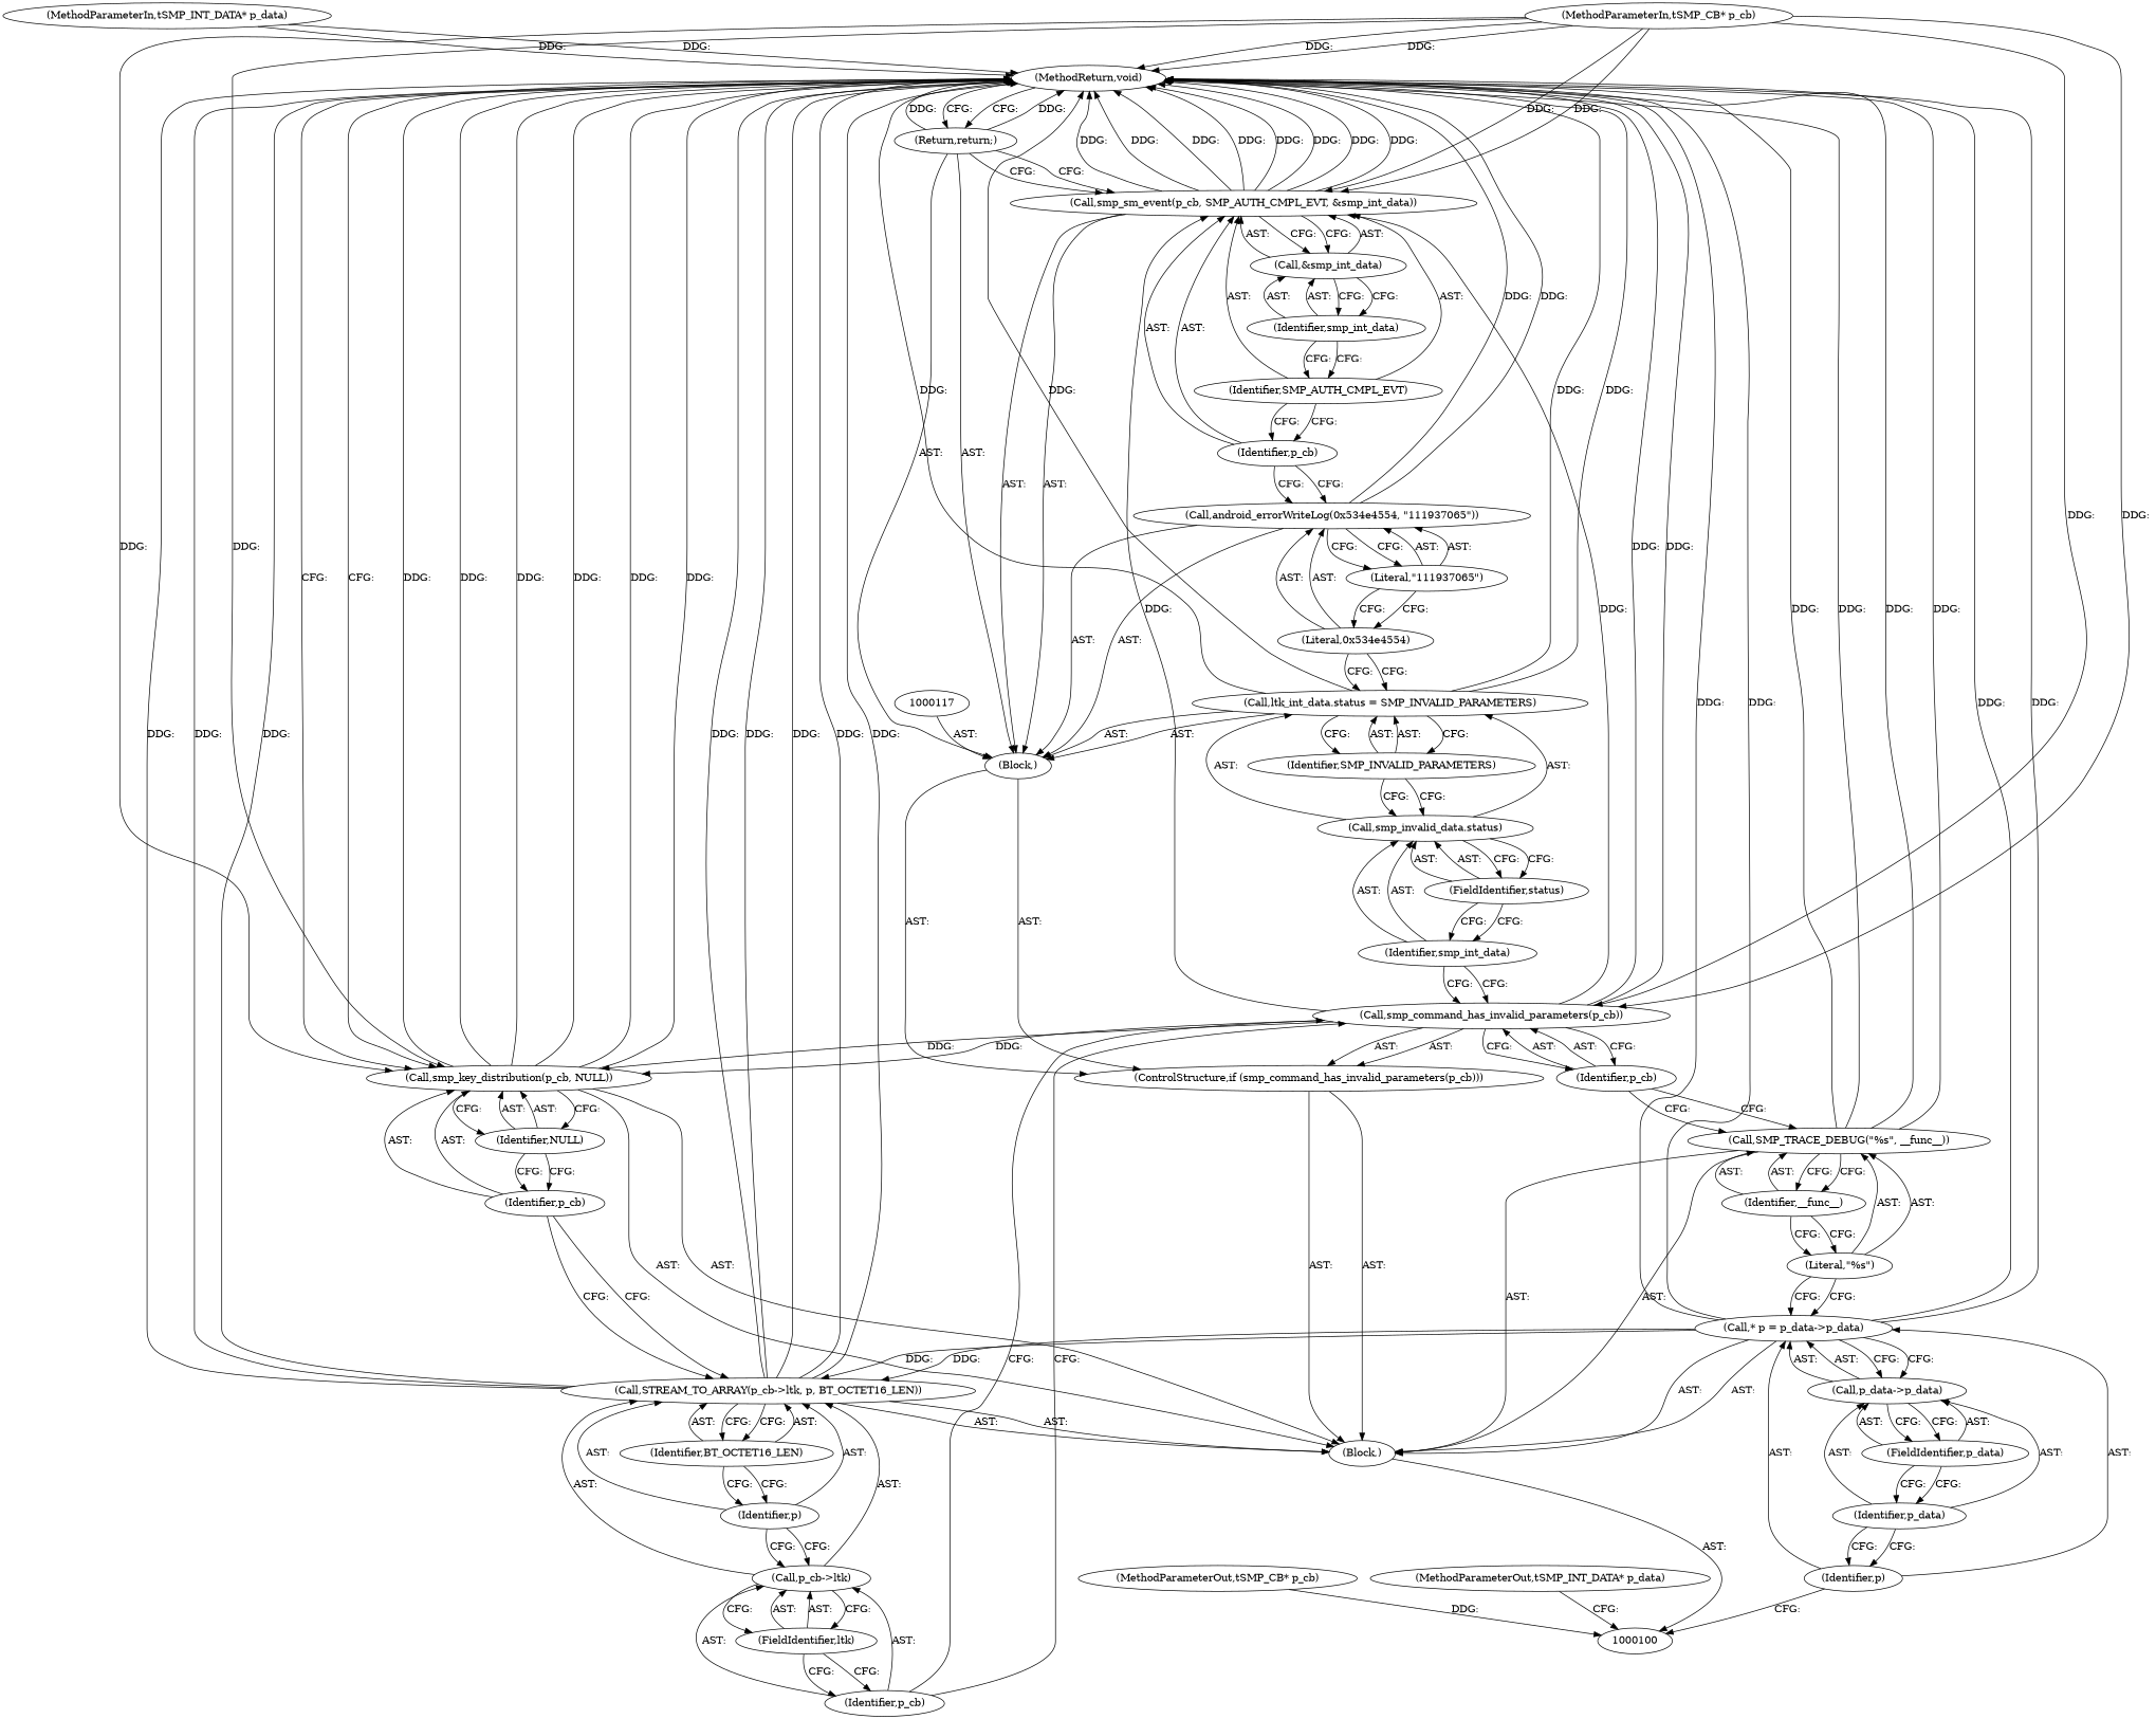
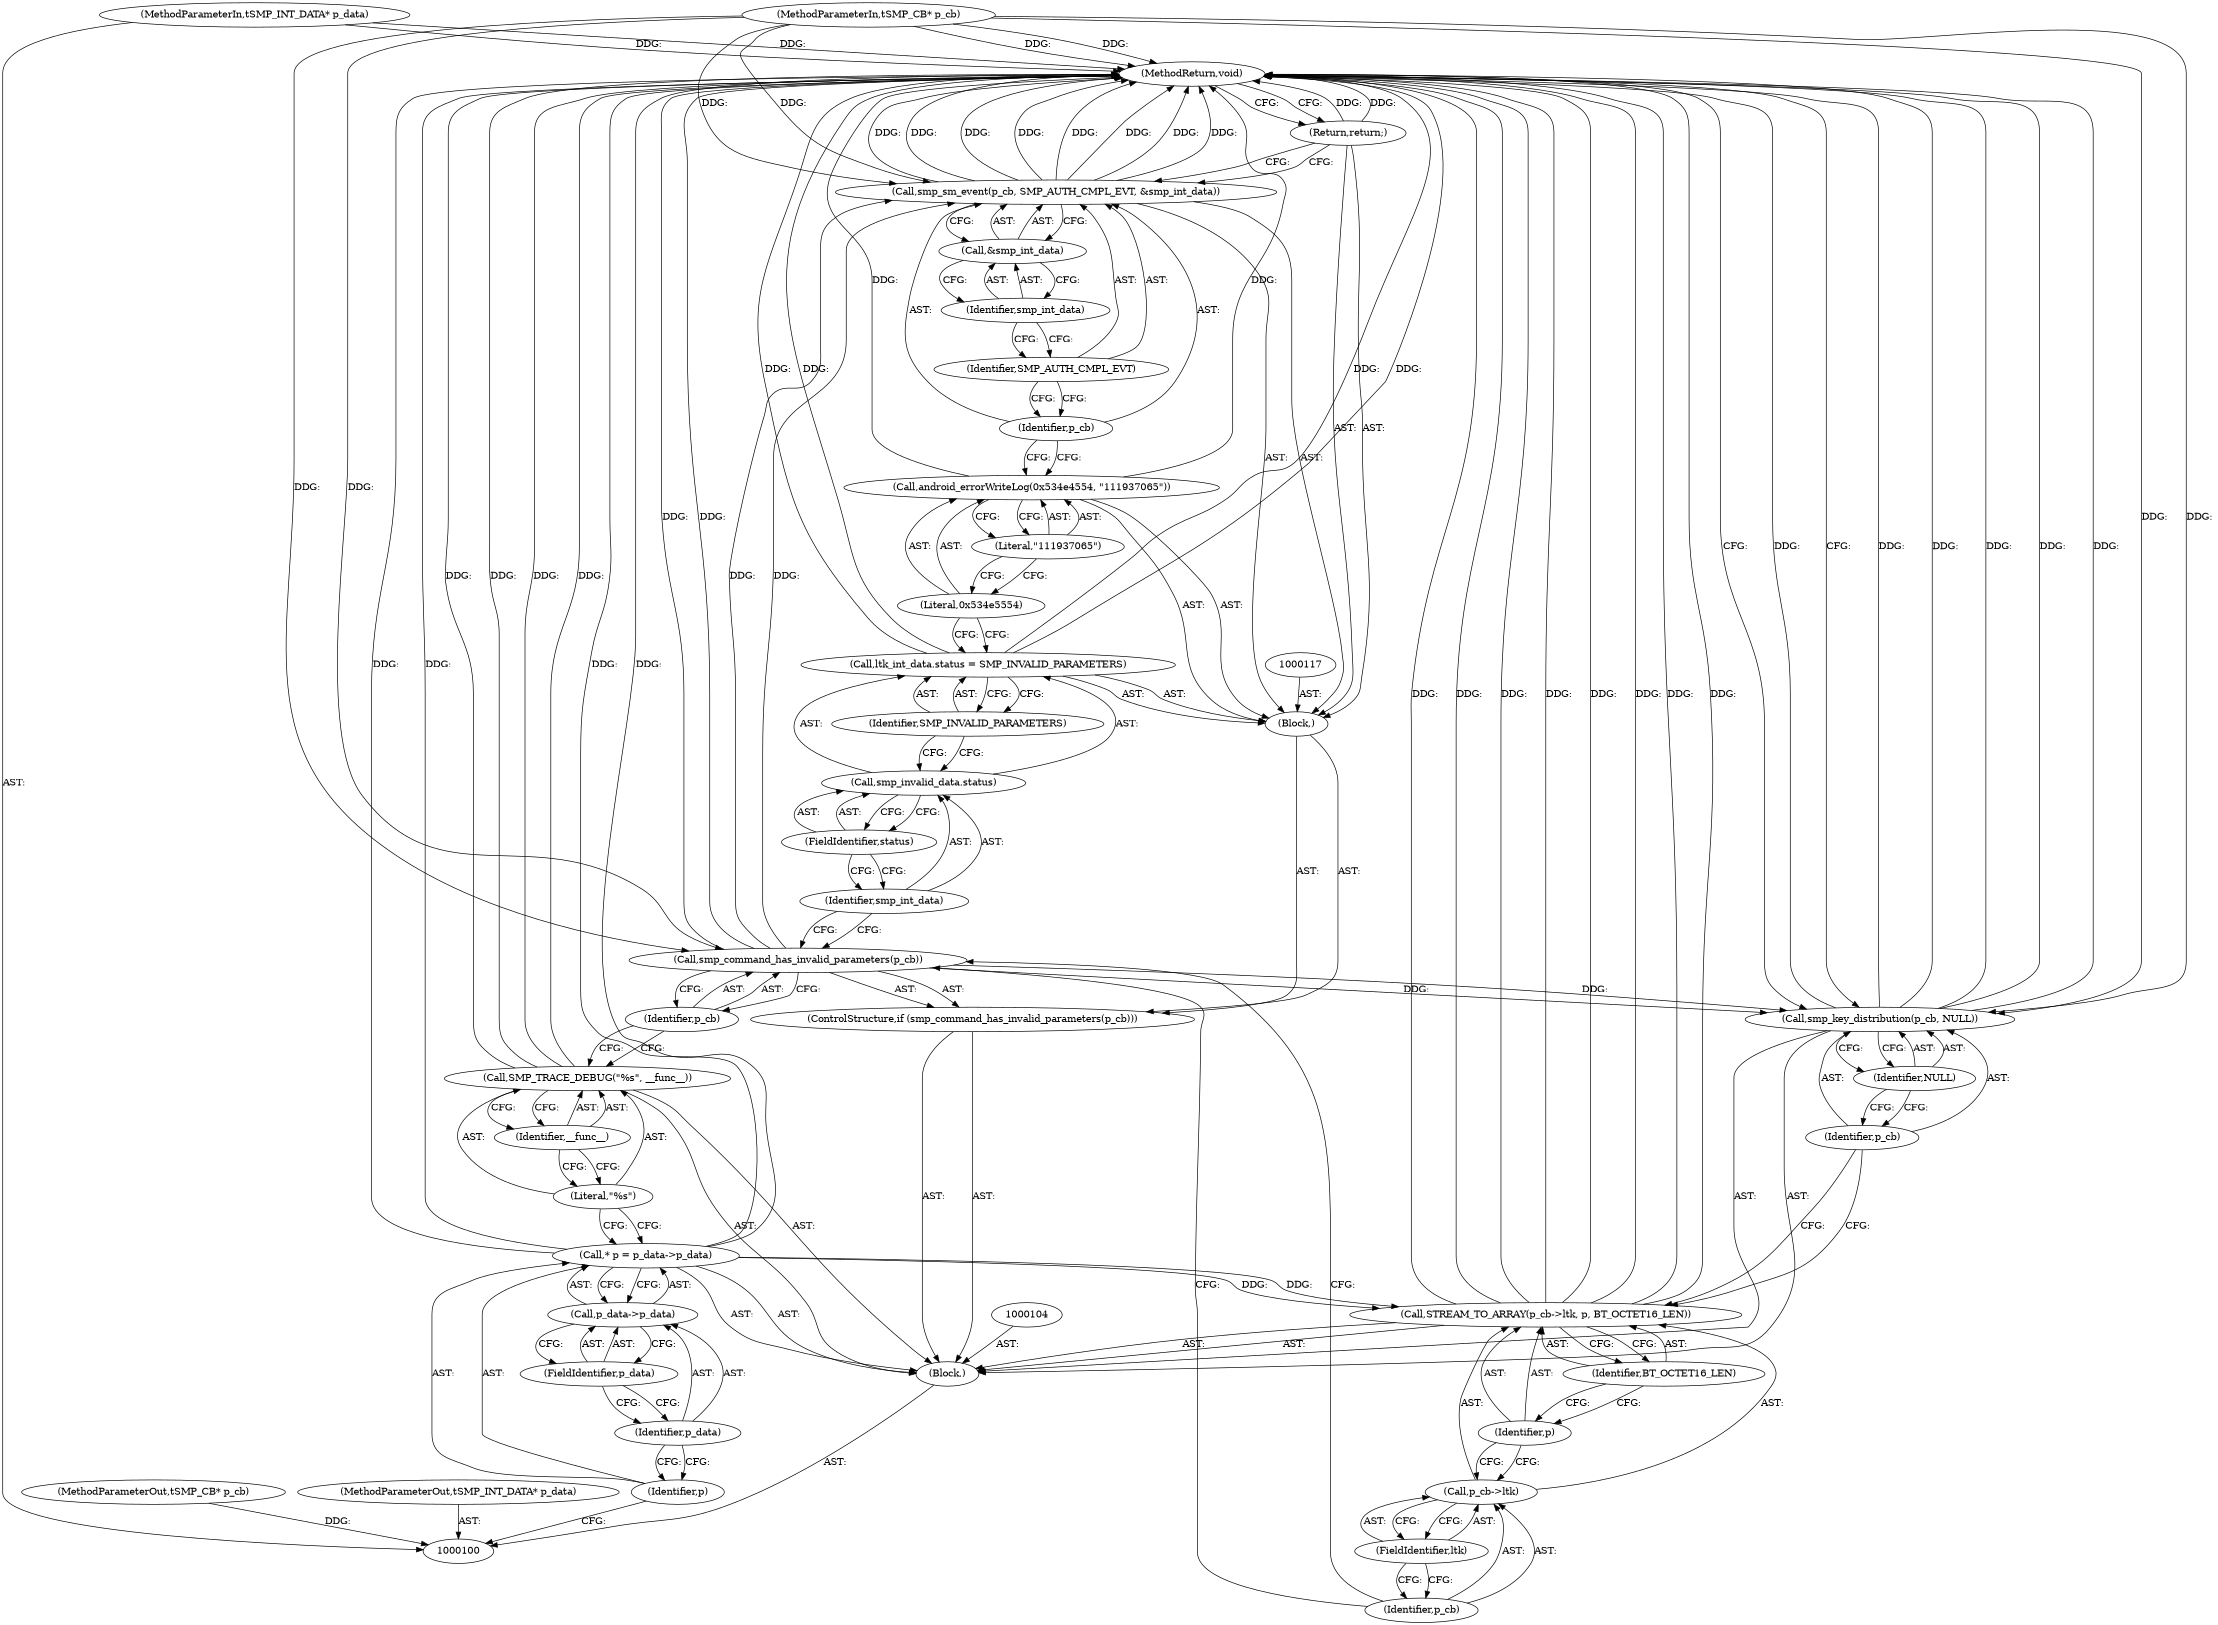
  digraph {
    n1 [label="(MethodReturn,void)"]
    n2 [label="(Return,return;)"]
    n3 [label="(Call,smp_key_distribution(p_cb, NULL))"]
    n4 [label="(Call,smp_sm_event(p_cb, SMP_AUTH_CMPL_EVT, &smp_int_data))"]
    n5 [label="(Block,)"]
    n6 [label="(Block,)"]
    n7 [label="(Identifier,NULL)"]
    n8 [label="(MethodParameterIn,tSMP_CB* p_cb)"]
    n9 [label="(Call,smp_command_has_invalid_parameters(p_cb))"]
    n10 [label="(Call,&smp_int_data)"]
    n11 [label="(ControlStructure,if (smp_command_has_invalid_parameters(p_cb)))"]
    n12 [label="(Identifier,p_cb)"]
    n13 [label="(MethodParameterOut,tSMP_CB* p_cb)"]
    1000100
    n15 [label="(MethodParameterIn,tSMP_INT_DATA* p_data)"]
    n16 [label="(MethodParameterOut,tSMP_INT_DATA* p_data)"]
-   n17 [label="(Literal,0x534e4554)"]
+   n17 [label="(Literal,0x534e5554)"]
    n18 [label="(Call,android_errorWriteLog(0x534e4554, \"111937065\"))"]
    n19 [label="(Call,ltk_int_data.status = SMP_INVALID_PARAMETERS)"]
    n20 [label="(Literal,\"111937065\")"]
    n21 [label="(Identifier,SMP_INVALID_PARAMETERS)"]
    n22 [label="(Identifier,p_cb)"]
    n23 [label="(Identifier,SMP_AUTH_CMPL_EVT)"]
    n24 [label="(Identifier,smp_int_data)"]
    n25 [label="(Call,p_cb->ltk)"]
    n26 [label="(FieldIdentifier,ltk)"]
    n27 [label="(Call,STREAM_TO_ARRAY(p_cb->ltk, p, BT_OCTET16_LEN))"]
    n28 [label="(Identifier,p_cb)"]
    n29 [label="(Identifier,BT_OCTET16_LEN)"]
    n30 [label="(Identifier,p)"]
    n31 [label="(Identifier,p_cb)"]
    n32 [label="(Call,* p = p_data->p_data)"]
    n33 [label="(Call,p_data->p_data)"]
    n34 [label="(FieldIdentifier,p_data)"]
    n35 [label="(Identifier,p)"]
    n36 [label="(Identifier,p_data)"]
    n37 [label="(Literal,\"%s\")"]
    n38 [label="(Call,SMP_TRACE_DEBUG(\"%s\", __func__))"]
    n39 [label="(Identifier,__func__)"]
    n40 [label="(FieldIdentifier,status)"]
    n41 [label="(Call,smp_invalid_data.status)"]
    n42 [label="(Identifier,smp_int_data)"]
+   1000104
    1000117
    n1 -> n2 [label="CFG: "]
    n1 -> n2 [label="CFG: "]
    n1 -> n3 [label="CFG: "]
    n1 -> n3 [label="CFG: "]
    n2 -> n1 [label="DDG: "]
    n2 -> n1 [label="DDG: "]
    n2 -> n4 [label="CFG: "]
    n2 -> n4 [label="CFG: "]
    n2 -> n5 [label="AST: "]
    n2 -> n5 [label="AST: "]
    n3 -> n1 [label="DDG: "]
    n3 -> n1 [label="DDG: "]
    n3 -> n1 [label="DDG: "]
    n3 -> n1 [label="DDG: "]
    n3 -> n1 [label="DDG: "]
    n3 -> n1 [label="DDG: "]
    n3 -> n6 [label="AST: "]
    n3 -> n6 [label="AST: "]
    n3 -> n7 [label="CFG: "]
    n3 -> n7 [label="CFG: "]
    n4 -> n1 [label="DDG: "]
    n4 -> n1 [label="DDG: "]
    n4 -> n1 [label="DDG: "]
    n4 -> n1 [label="DDG: "]
    n4 -> n1 [label="DDG: "]
    n4 -> n1 [label="DDG: "]
    n4 -> n1 [label="DDG: "]
    n4 -> n1 [label="DDG: "]
    n4 -> n5 [label="AST: "]
    n4 -> n5 [label="AST: "]
    n4 -> n10 [label="CFG: "]
    n4 -> n10 [label="CFG: "]
    n5 -> n11 [label="AST: "]
    n5 -> n11 [label="AST: "]
    n6 -> 1000100 [label="AST: "]
    n7 -> n3 [label="AST: "]
    n7 -> n3 [label="AST: "]
    n7 -> n31 [label="CFG: "]
    n7 -> n31 [label="CFG: "]
    n8 -> n1 [label="DDG: "]
    n8 -> n1 [label="DDG: "]
    n8 -> n3 [label="DDG: "]
    n8 -> n3 [label="DDG: "]
    n8 -> n4 [label="DDG: "]
    n8 -> n4 [label="DDG: "]
    n8 -> n9 [label="DDG: "]
    n8 -> n9 [label="DDG: "]
    n9 -> n1 [label="DDG: "]
    n9 -> n1 [label="DDG: "]
    n9 -> n3 [label="DDG: "]
    n9 -> n3 [label="DDG: "]
    n9 -> n4 [label="DDG: "]
    n9 -> n4 [label="DDG: "]
    n9 -> n11 [label="AST: "]
    n9 -> n11 [label="AST: "]
    n9 -> n12 [label="CFG: "]
    n9 -> n12 [label="CFG: "]
    n10 -> n4 [label="AST: "]
    n10 -> n4 [label="AST: "]
    n10 -> n24 [label="CFG: "]
    n10 -> n24 [label="CFG: "]
    n11 -> n6 [label="AST: "]
    n11 -> n6 [label="AST: "]
    n12 -> n9 [label="AST: "]
    n12 -> n9 [label="AST: "]
    n12 -> n38 [label="CFG: "]
    n12 -> n38 [label="CFG: "]
    n13 -> 1000100 [label="DDG: "]
    n15 -> n1 [label="DDG: "]
    n15 -> n1 [label="DDG: "]
-   n16 -> 1000100 [label="CFG: "]
+   n15 -> 1000100 [label="AST: "]
+   n16 -> 1000100 [label="AST: "]
    n17 -> n18 [label="AST: "]
    n17 -> n18 [label="AST: "]
    n17 -> n19 [label="CFG: "]
    n17 -> n19 [label="CFG: "]
    n18 -> n1 [label="DDG: "]
    n18 -> n1 [label="DDG: "]
    n18 -> n5 [label="AST: "]
    n18 -> n5 [label="AST: "]
    n18 -> n20 [label="CFG: "]
    n18 -> n20 [label="CFG: "]
    n19 -> n1 [label="DDG: "]
    n19 -> n1 [label="DDG: "]
    n19 -> n1 [label="DDG: "]
    n19 -> n1 [label="DDG: "]
    n19 -> n5 [label="AST: "]
    n19 -> n5 [label="AST: "]
    n19 -> n21 [label="CFG: "]
    n19 -> n21 [label="CFG: "]
    n20 -> n17 [label="CFG: "]
    n20 -> n17 [label="CFG: "]
    n20 -> n18 [label="AST: "]
    n20 -> n18 [label="AST: "]
    n21 -> n19 [label="AST: "]
    n21 -> n19 [label="AST: "]
    n21 -> n41 [label="CFG: "]
    n21 -> n41 [label="CFG: "]
    n22 -> n4 [label="AST: "]
    n22 -> n4 [label="AST: "]
    n22 -> n18 [label="CFG: "]
    n22 -> n18 [label="CFG: "]
    n23 -> n4 [label="AST: "]
    n23 -> n4 [label="AST: "]
    n23 -> n22 [label="CFG: "]
    n23 -> n22 [label="CFG: "]
    n24 -> n10 [label="AST: "]
    n24 -> n10 [label="AST: "]
    n24 -> n23 [label="CFG: "]
    n24 -> n23 [label="CFG: "]
    n25 -> n26 [label="CFG: "]
    n25 -> n26 [label="CFG: "]
    n25 -> n27 [label="AST: "]
    n25 -> n27 [label="AST: "]
    n26 -> n25 [label="AST: "]
    n26 -> n25 [label="AST: "]
    n26 -> n28 [label="CFG: "]
    n26 -> n28 [label="CFG: "]
    n27 -> n1 [label="DDG: "]
    n27 -> n1 [label="DDG: "]
    n27 -> n1 [label="DDG: "]
    n27 -> n1 [label="DDG: "]
    n27 -> n1 [label="DDG: "]
    n27 -> n1 [label="DDG: "]
    n27 -> n1 [label="DDG: "]
    n27 -> n1 [label="DDG: "]
    n27 -> n6 [label="AST: "]
    n27 -> n6 [label="AST: "]
    n27 -> n29 [label="CFG: "]
    n27 -> n29 [label="CFG: "]
    n28 -> n9 [label="CFG: "]
    n28 -> n9 [label="CFG: "]
    n28 -> n25 [label="AST: "]
    n28 -> n25 [label="AST: "]
    n29 -> n27 [label="AST: "]
    n29 -> n27 [label="AST: "]
    n29 -> n30 [label="CFG: "]
    n29 -> n30 [label="CFG: "]
    n30 -> n25 [label="CFG: "]
    n30 -> n25 [label="CFG: "]
    n30 -> n27 [label="AST: "]
    n30 -> n27 [label="AST: "]
    n31 -> n3 [label="AST: "]
    n31 -> n3 [label="AST: "]
    n31 -> n27 [label="CFG: "]
    n31 -> n27 [label="CFG: "]
    n32 -> n1 [label="DDG: "]
    n32 -> n1 [label="DDG: "]
    n32 -> n1 [label="DDG: "]
    n32 -> n1 [label="DDG: "]
    n32 -> n6 [label="AST: "]
    n32 -> n6 [label="AST: "]
    n32 -> n27 [label="DDG: "]
    n32 -> n27 [label="DDG: "]
    n32 -> n33 [label="CFG: "]
    n32 -> n33 [label="CFG: "]
    n33 -> n32 [label="AST: "]
    n33 -> n32 [label="AST: "]
    n33 -> n34 [label="CFG: "]
    n33 -> n34 [label="CFG: "]
    n34 -> n33 [label="AST: "]
    n34 -> n33 [label="AST: "]
    n34 -> n36 [label="CFG: "]
    n34 -> n36 [label="CFG: "]
    n35 -> 1000100 [label="CFG: "]
    n35 -> n32 [label="AST: "]
    n35 -> n32 [label="AST: "]
    n36 -> n33 [label="AST: "]
    n36 -> n33 [label="AST: "]
    n36 -> n35 [label="CFG: "]
    n36 -> n35 [label="CFG: "]
    n37 -> n32 [label="CFG: "]
    n37 -> n32 [label="CFG: "]
    n37 -> n38 [label="AST: "]
    n37 -> n38 [label="AST: "]
    n38 -> n1 [label="DDG: "]
    n38 -> n1 [label="DDG: "]
    n38 -> n1 [label="DDG: "]
    n38 -> n1 [label="DDG: "]
    n38 -> n6 [label="AST: "]
    n38 -> n6 [label="AST: "]
    n38 -> n39 [label="CFG: "]
    n38 -> n39 [label="CFG: "]
    n39 -> n37 [label="CFG: "]
    n39 -> n37 [label="CFG: "]
    n39 -> n38 [label="AST: "]
    n39 -> n38 [label="AST: "]
    n40 -> n41 [label="AST: "]
    n40 -> n41 [label="AST: "]
    n40 -> n42 [label="CFG: "]
    n40 -> n42 [label="CFG: "]
    n41 -> n19 [label="AST: "]
    n41 -> n19 [label="AST: "]
    n41 -> n40 [label="CFG: "]
    n41 -> n40 [label="CFG: "]
    n42 -> n9 [label="CFG: "]
    n42 -> n9 [label="CFG: "]
    n42 -> n41 [label="AST: "]
    n42 -> n41 [label="AST: "]
+   1000104 -> n6 [label="AST: "]
    1000117 -> n5 [label="AST: "]
  }
